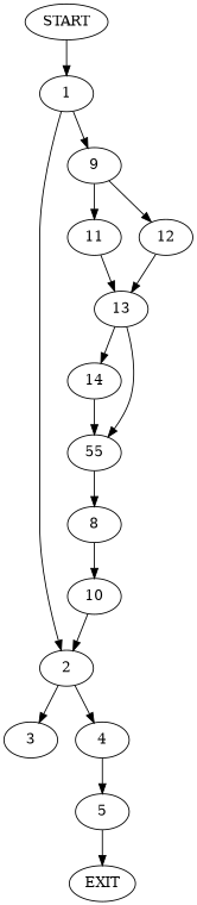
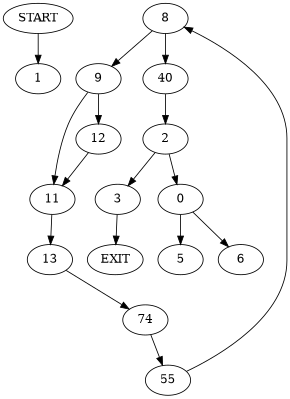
  digraph {
    n1 [label=START]
    1
    2
    n4 [label=EXIT]
    3
-   4
+   4 [label=0]
    5
+   6
    8
    9
-   10
+   10 [label=40]
    11
    12
    13
-   14
+   14 [label=74]
    n16 [label=55]
    n1 -> 1
-   1 -> 2
    2 -> 3
    2 -> 4
-   5 -> n4
+   3 -> n4
    4 -> 5
-   1 -> 9
+   4 -> 6
+   8 -> 9
    8 -> 10
    9 -> 11
    9 -> 12
    10 -> 2
    11 -> 13
-   12 -> 13
+   12 -> 11
    13 -> 14
-   13 -> n16
    14 -> n16
    n16 -> 8
  }
